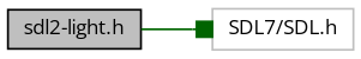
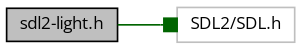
  digraph {
    rankdir=LR
    fontname="Open Sans"
    node [fontname="Open Sans" fontsize=10 shape=record style=filled]
    n1 [color=black fillcolor=grey75 fontcolor=black height=0.2 label="sdl2-light.h" width=0.4]
-   n2 [color=grey75 fillcolor=white height=0.2 label="SDL7/SDL.h" width=0.4]
+   n2 [color=grey75 fillcolor=white height=0.2 label="SDL2/SDL.h" width=0.4]
    n1 -> n2 [color=darkgreen fontname="Open Sans" fontsize=10 labelfontname=Helvetica labelfontsize=10 style=solid arrowhead=box]
  }
